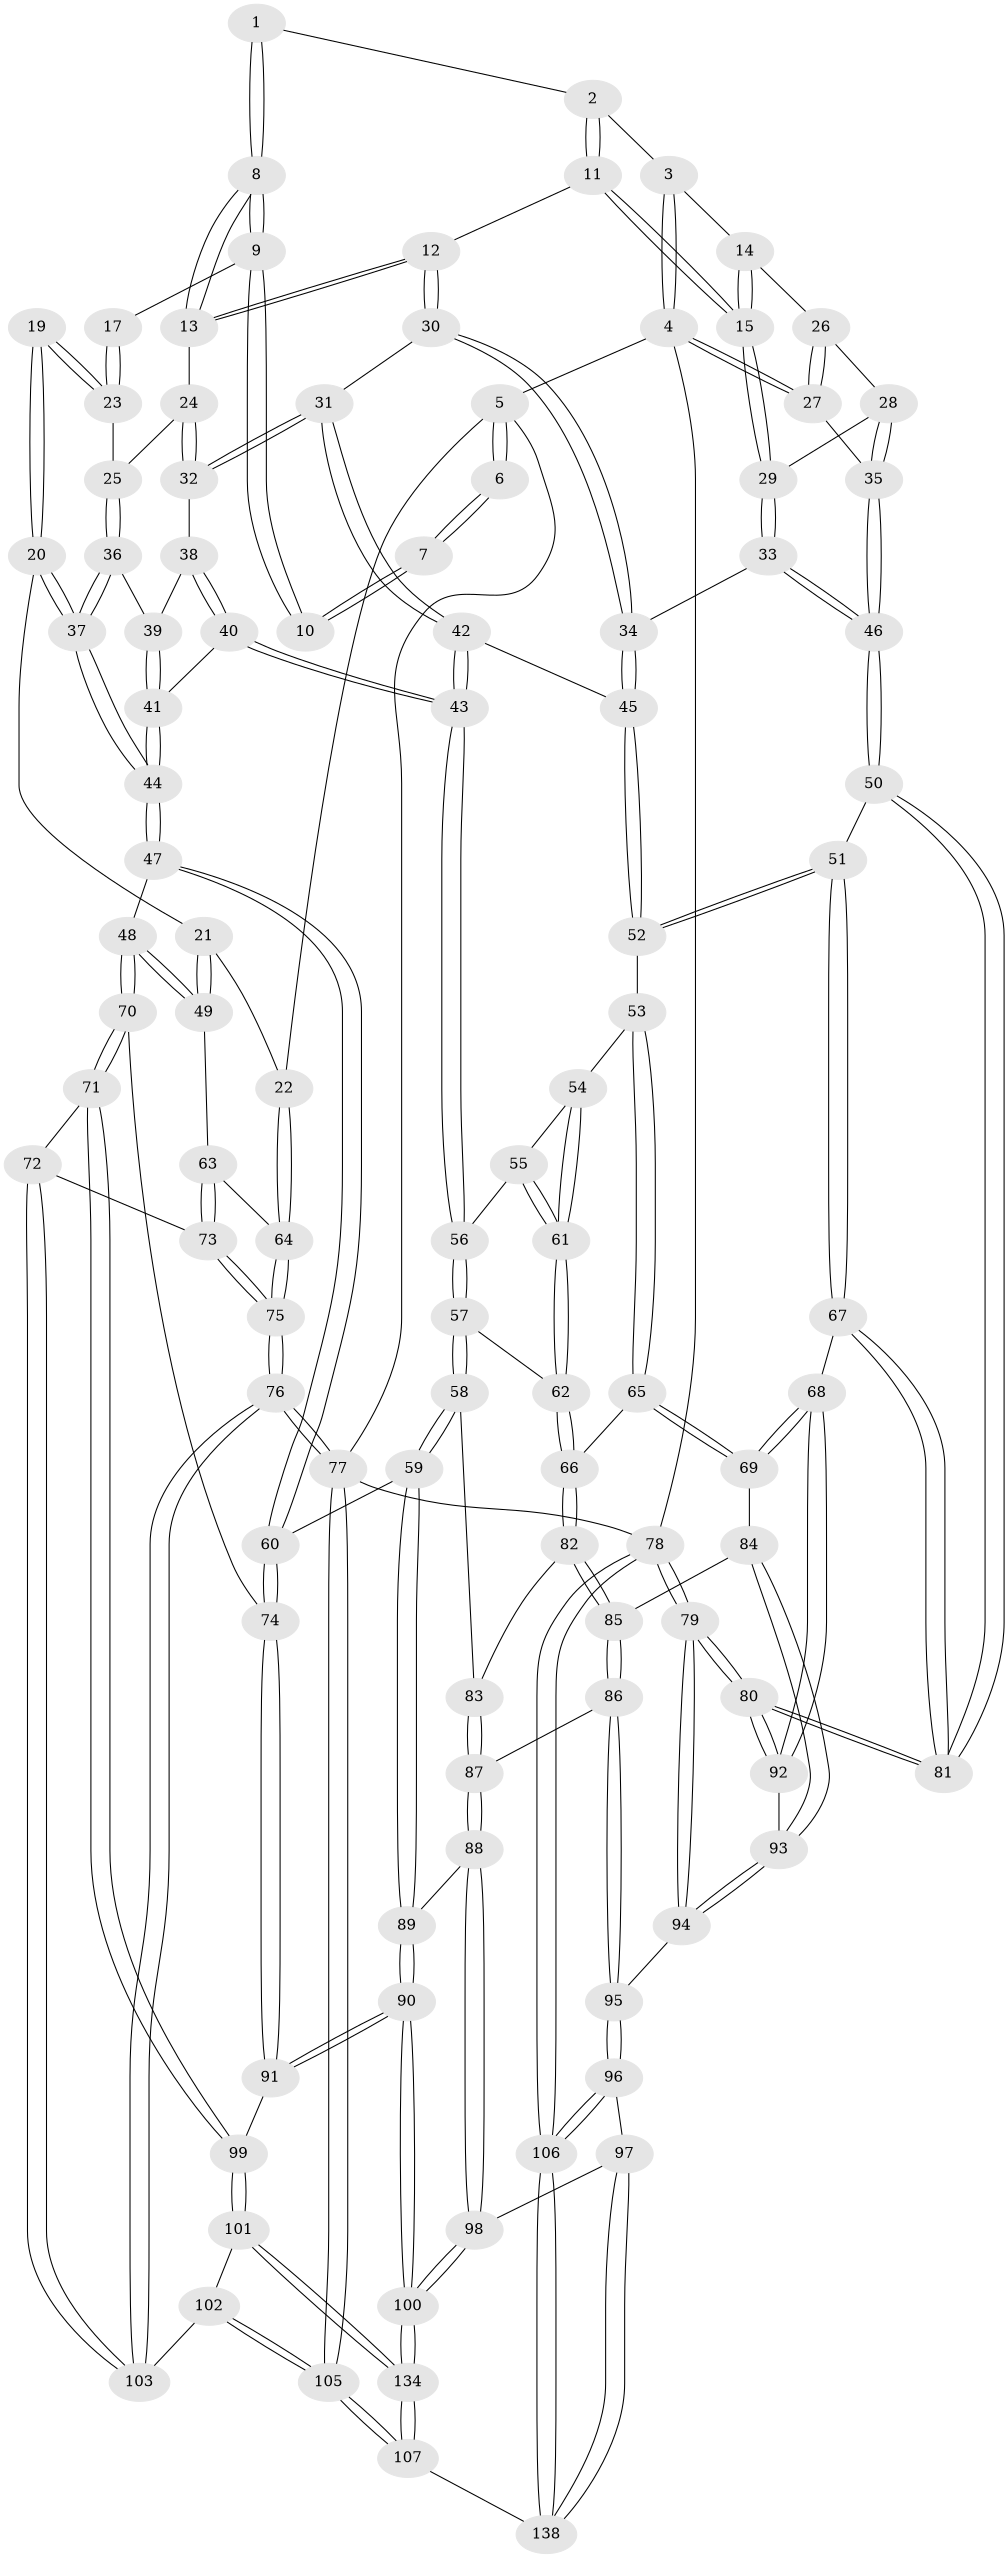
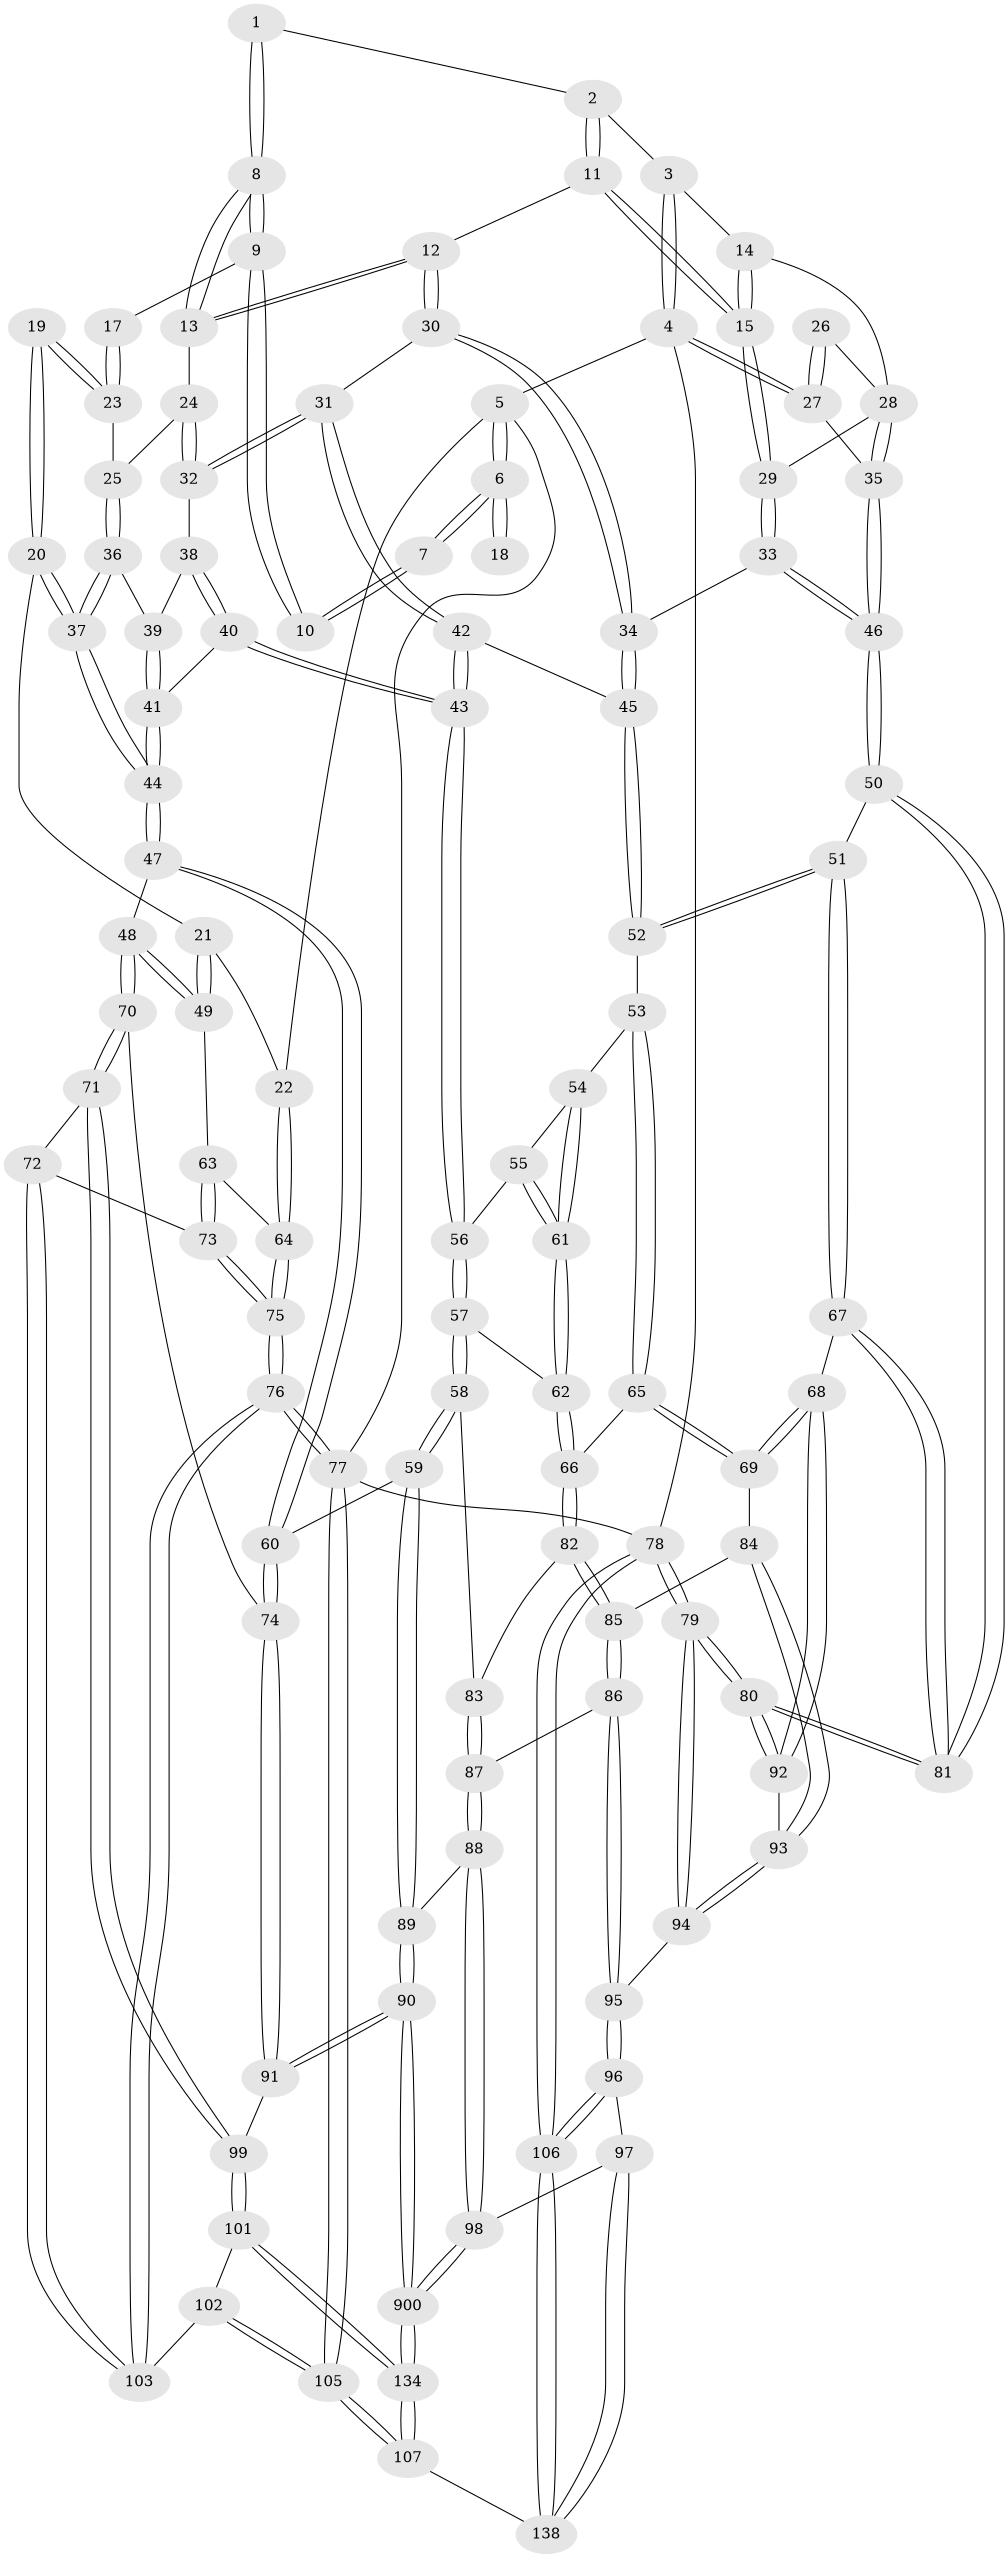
  graph {
    node [color=gray90 style=filled]
    1
    2
    8
    3
    11
    9
    13
    4
    14
    12
    15
    5
    27
    78
    26
    6
    22
    77
    35
    79
    106
    7
+   18
    64
    105
    10
    17
    24
    23
    30
    29
    31
    34
    25
    32
    28
    33
    19
    20
    21
    37
    49
    44
    63
    75
    36
    38
    39
    46
    42
    45
    43
    40
    50
    52
    41
    47
    56
    57
    48
    60
    53
    51
    81
    70
    74
    71
    73
    67
    68
    54
    65
    55
    61
    66
    69
    62
    58
    59
    83
    89
    87
    90
    91
    82
    76
    84
    85
    92
    93
    72
    99
    103
    101
    107
    80
    94
    n98 [label=138]
    95
    86
    88
    96
    98
-   100
+   100 [label=900]
    n105 [label=134]
    97
    102
    1 -- 2
    1 -- 8
    1 -- 8
    2 -- 3
    2 -- 11
    2 -- 11
    8 -- 9
    8 -- 9
    8 -- 13
    8 -- 13
    3 -- 4
    3 -- 4
    3 -- 14
    11 -- 12
    11 -- 15
    11 -- 15
    9 -- 10
    9 -- 10
    9 -- 17
    13 -- 24
    4 -- 5
    4 -- 27
    4 -- 27
    4 -- 78
    14 -- 15
    14 -- 15
-   14 -- 26
+   14 -- 28
    12 -- 13
    12 -- 13
    12 -- 30
    12 -- 30
    15 -- 29
    15 -- 29
    5 -- 6
    5 -- 6
    5 -- 22
    5 -- 77
    27 -- 35
    78 -- 79
    78 -- 79
    78 -- 106
    78 -- 106
    26 -- 27
    26 -- 27
    26 -- 28
    6 -- 7
    6 -- 7
+   6 -- 18
+   6 -- 18
    22 -- 64
    22 -- 64
    77 -- 78
    77 -- 105
    77 -- 105
    35 -- 46
    35 -- 46
    79 -- 80
    79 -- 80
    79 -- 94
    79 -- 94
    106 -- n98
    106 -- n98
    7 -- 10
    7 -- 10
    64 -- 75
    64 -- 75
    105 -- 107
    105 -- 107
    17 -- 23
    17 -- 23
    24 -- 25
    24 -- 32
    24 -- 32
    23 -- 25
    30 -- 31
    30 -- 34
    30 -- 34
    29 -- 33
    29 -- 33
    31 -- 32
    31 -- 32
    31 -- 42
    31 -- 42
    34 -- 45
    34 -- 45
    25 -- 36
    25 -- 36
    32 -- 38
    28 -- 35
    28 -- 35
    28 -- 29
    33 -- 34
    33 -- 46
    33 -- 46
    19 -- 23
    19 -- 23
    19 -- 20
    19 -- 20
    20 -- 21
    20 -- 37
    20 -- 37
    21 -- 22
    21 -- 49
    21 -- 49
    37 -- 44
    37 -- 44
    49 -- 63
    44 -- 47
    44 -- 47
    63 -- 64
    63 -- 73
    63 -- 73
    75 -- 76
    75 -- 76
    36 -- 37
    36 -- 37
    36 -- 39
    38 -- 39
    38 -- 40
    38 -- 40
    39 -- 41
    39 -- 41
    46 -- 50
    46 -- 50
    42 -- 45
    42 -- 43
    42 -- 43
    45 -- 52
    45 -- 52
    43 -- 56
    43 -- 56
    40 -- 43
    40 -- 43
    40 -- 41
    50 -- 51
    50 -- 81
    50 -- 81
    52 -- 53
    41 -- 44
    41 -- 44
    47 -- 48
    47 -- 60
    47 -- 60
    56 -- 57
    56 -- 57
    57 -- 62
    57 -- 58
    57 -- 58
    48 -- 49
    48 -- 49
    48 -- 70
    48 -- 70
    60 -- 74
    60 -- 74
    53 -- 54
    53 -- 65
    53 -- 65
    51 -- 52
    51 -- 52
    51 -- 67
    51 -- 67
    70 -- 74
    70 -- 71
    70 -- 71
    74 -- 91
    74 -- 91
    71 -- 72
    71 -- 99
    71 -- 99
    73 -- 75
    73 -- 75
    67 -- 81
    67 -- 81
    67 -- 68
    68 -- 69
    68 -- 69
    68 -- 92
    68 -- 92
    54 -- 55
    54 -- 61
    54 -- 61
    65 -- 66
    65 -- 69
    65 -- 69
    55 -- 56
    55 -- 61
    55 -- 61
    61 -- 62
    61 -- 62
    66 -- 82
    66 -- 82
    69 -- 84
    62 -- 66
    62 -- 66
    58 -- 59
    58 -- 59
    58 -- 83
    59 -- 60
    59 -- 89
    59 -- 89
    83 -- 87
    83 -- 87
    89 -- 90
    89 -- 90
    87 -- 88
    87 -- 88
    90 -- 91
    90 -- 91
    90 -- 100
    90 -- 100
    91 -- 99
    82 -- 83
    82 -- 85
    82 -- 85
    76 -- 77
    76 -- 77
    76 -- 103
    76 -- 103
    84 -- 85
    84 -- 93
    84 -- 93
    85 -- 86
    85 -- 86
    92 -- 93
    93 -- 94
    93 -- 94
    72 -- 73
    72 -- 103
    72 -- 103
    99 -- 101
    99 -- 101
    101 -- n105
    101 -- n105
    101 -- 102
    107 -- n98
    80 -- 81
    80 -- 81
    80 -- 92
    80 -- 92
    94 -- 95
    95 -- 96
    95 -- 96
    86 -- 87
    86 -- 95
    86 -- 95
    88 -- 89
    88 -- 98
    88 -- 98
    96 -- 106
    96 -- 106
    96 -- 97
    98 -- 100
    98 -- 100
    100 -- n105
    100 -- n105
    n105 -- 107
    n105 -- 107
    97 -- n98
    97 -- n98
    97 -- 98
    102 -- 105
    102 -- 105
    102 -- 103
  }
